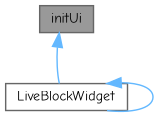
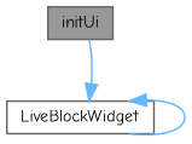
  digraph {
    rankdir=TB
    fontname="Comic Neue"
    node [fontname="Comic Neue" fontsize=10 shape=box style=filled]
    edge [color=steelblue1 dir=back fontname="Comic Neue" fontsize=10 labelfontname=Helvetica labelfontsize=10 style=solid]
    n1 [color=gray40 fillcolor=grey60 fontcolor=black height=0.2 label=initUi width=0.4]
    n2 [color=grey40 fillcolor=white height=0.2 label=LiveBlockWidget width=0.4]
-   n1 -> n2
+   n2 -> n1
    n2 -> n2
  }
